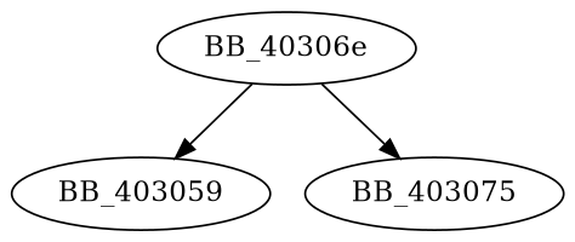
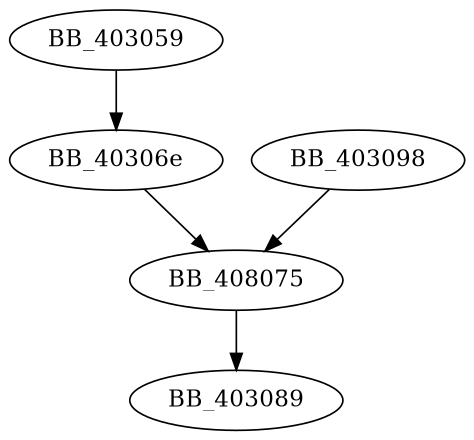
  digraph {
    n1 [label=BB_403059]
    BB_40306e
-   BB_403075
-   BB_40306e -> n1
+   BB_403075 [label=BB_408075]
+   BB_403098
+   BB_403089
+   n1 -> BB_40306e
    BB_40306e -> BB_403075
+   BB_403075 -> BB_403089
+   BB_403098 -> BB_403075
  }
